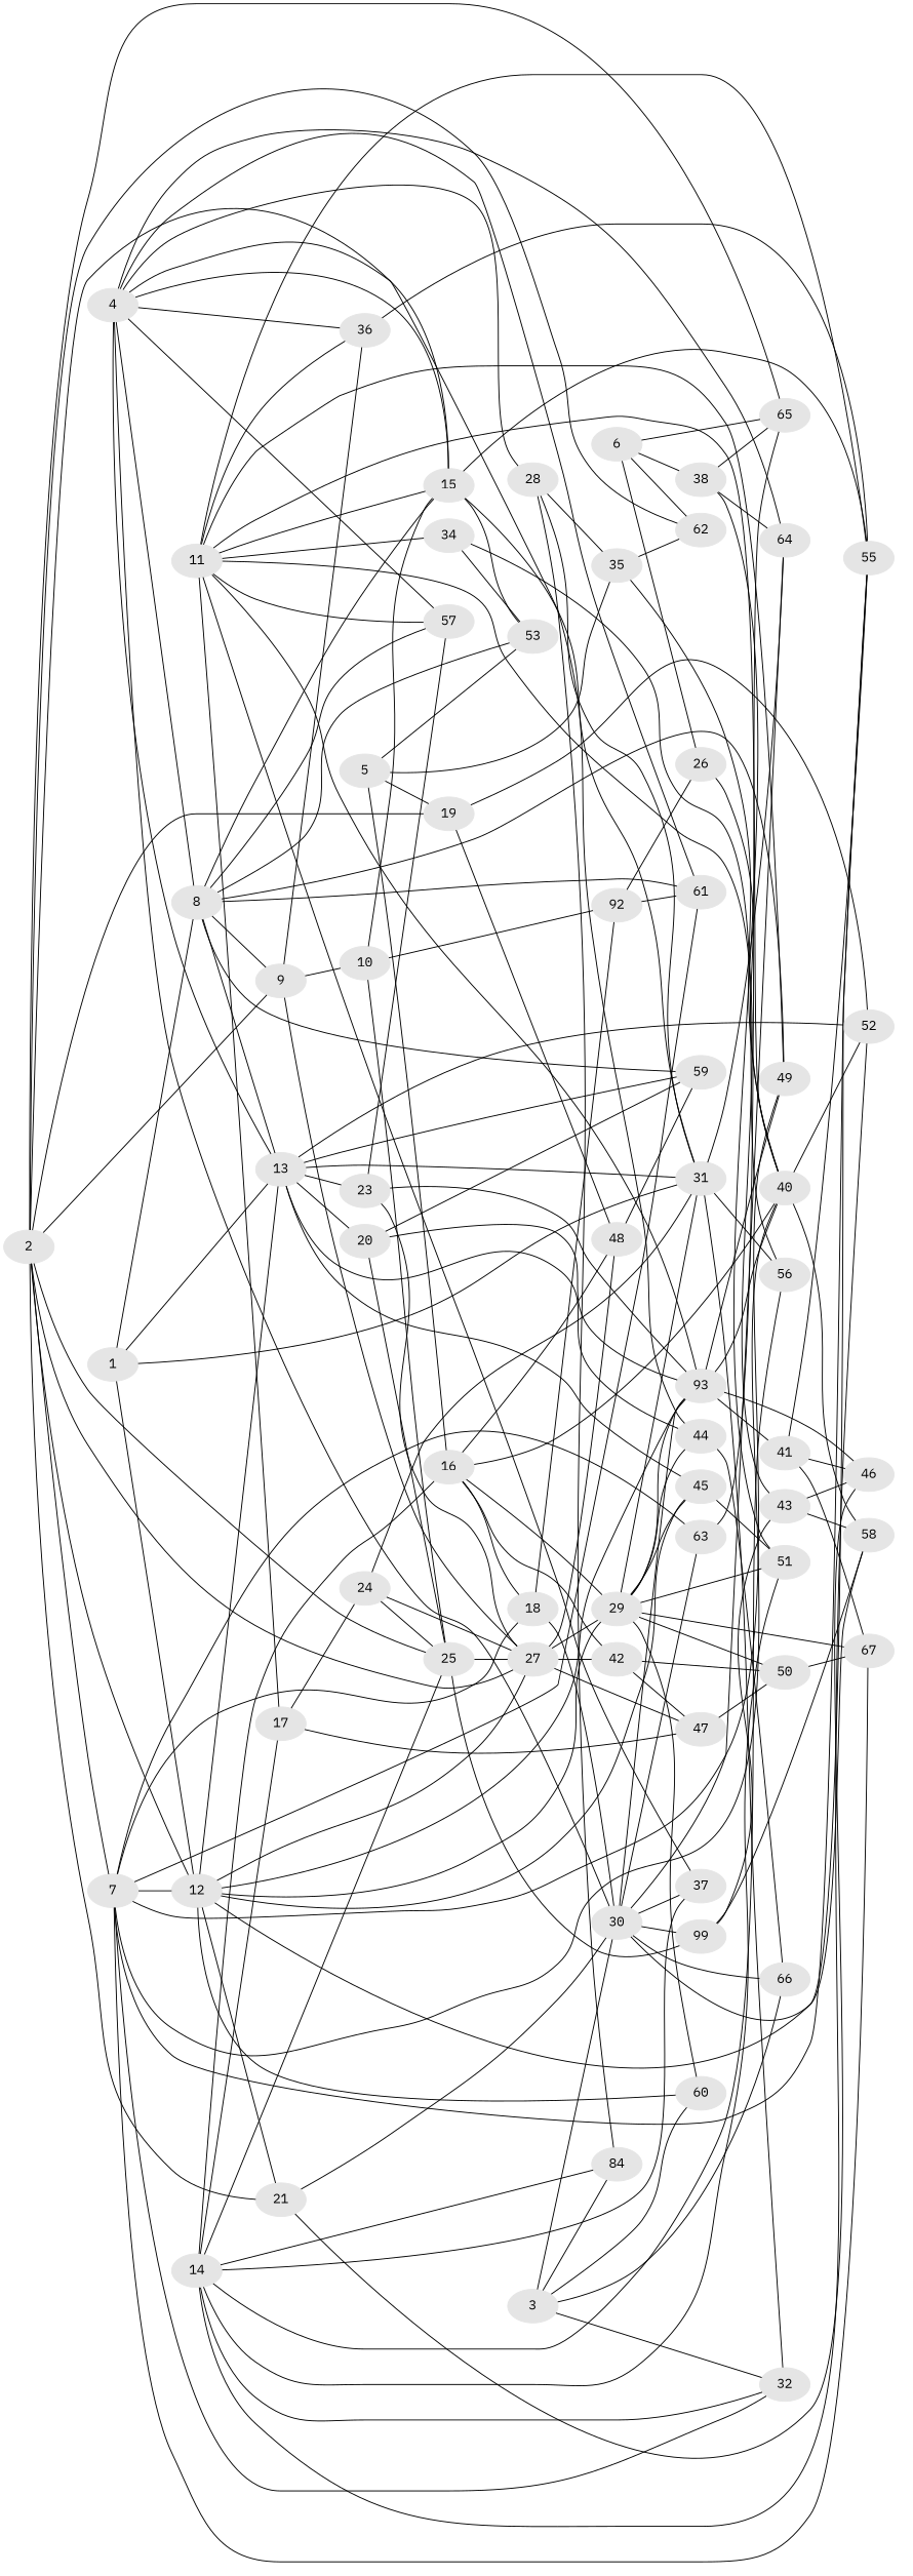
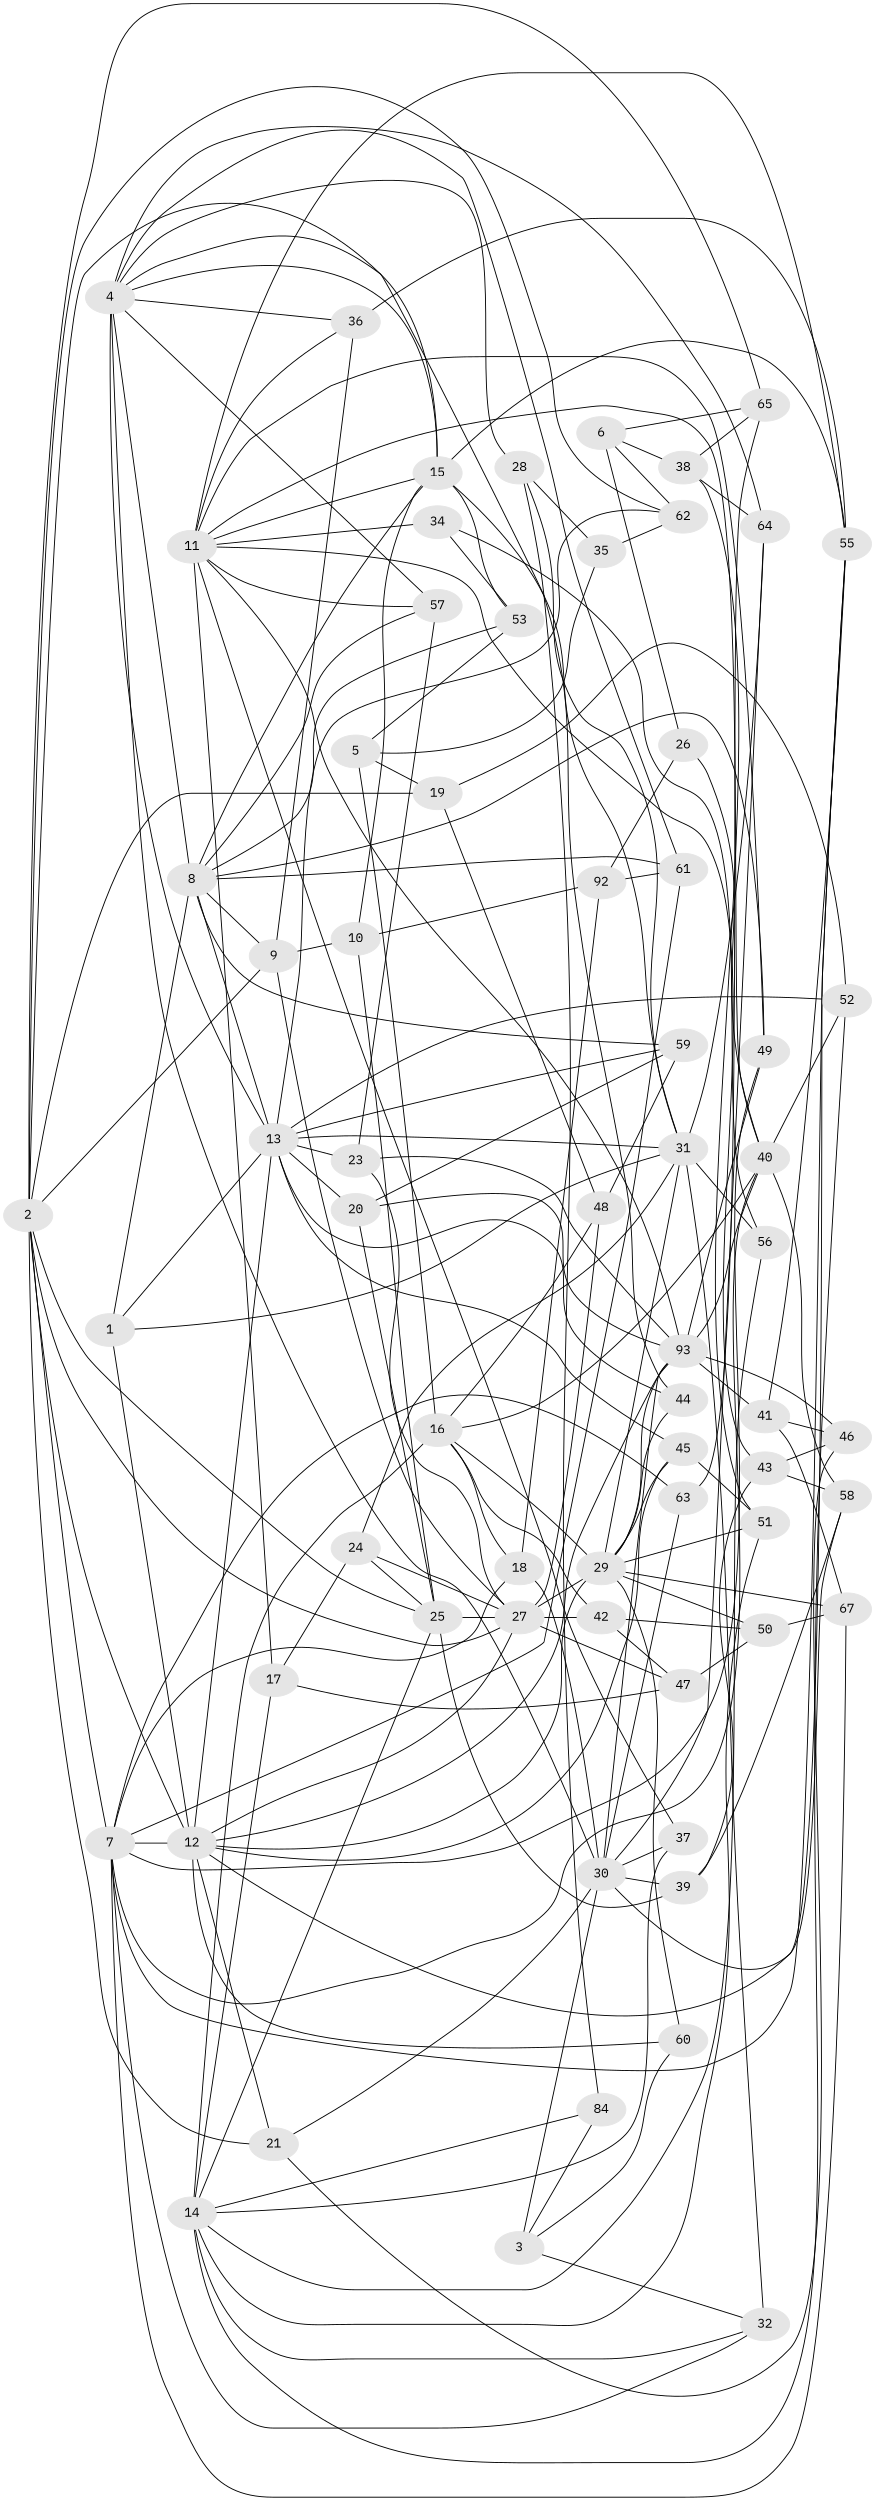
  graph {
    fontname="IBM Plex Mono"
    rankdir=LR
    node [color=gray90 fontname="IBM Plex Mono" style=filled]
    edge [fontname="IBM Plex Mono" weight=1.0]
    1
    8
    12
    13
    31
    9
    15
    57
    61
    53
    49
    59
    21
    27
    55
    n16 [label=93]
    29
    45
    60
    62
    44
    20
    23
    52
    32
    64
    56
    2
    7
    19
    25
    65
    18
    40
    63
    67
    36
    10
    48
    30
    46
-   39 [label=99]
+   39
    42
    47
    3
    n46 [label=84]
-   66
    37
    58
    4
    28
    35
    5
    16
    6
    26
    38
    51
    n59 [label=92]
    11
    17
    34
    43
    24
    41
    50
    14
    1 -- 8
    1 -- 12
    1 -- 13
    1 -- 31
    8 -- 13
    8 -- 9
    8 -- 15
    8 -- 57
    8 -- 61
    8 -- 53
    8 -- 49
    8 -- 59
    12 -- 13
    12 -- 21
    12 -- 27
    12 -- 55
    12 -- n16
    12 -- 29
    12 -- 45
    12 -- 60
    13 -- 31
    13 -- 59
    13 -- 45
+   13 -- 62
    13 -- 44
    13 -- 20
    13 -- 23
    13 -- 52
    31 -- 32
    31 -- 64
    31 -- 56
    9 -- 27 [weight=2.0]
    9 -- 36
    9 -- 10
    15 -- 31 [weight=2.0]
    15 -- 53
    15 -- 55
    21 -- 30
    21 -- 46
    27 -- 29
    27 -- 48
    27 -- 42
    27 -- 47
    n16 -- 49
    n16 -- 40
    n16 -- 46
    n16 -- 41
    29 -- 31
    29 -- n16
    29 -- 45
    29 -- 60 [weight=2.0]
    29 -- 44
    29 -- 67
    29 -- 51
    29 -- 50
    45 -- 51
-   44 -- 66
    20 -- 59
    20 -- n16
    20 -- 25
    23 -- 57
    23 -- 27
    23 -- n16
    2 -- 12
    2 -- 9
    2 -- 15
    2 -- 21
    2 -- 27
    2 -- 62
    2 -- 7
    2 -- 19
    2 -- 25
    2 -- 65
    7 -- 12 [weight=2.0]
    7 -- 61
    7 -- 49
    7 -- 55
    7 -- 32
    7 -- 18
    7 -- 40
    7 -- 63 [weight=2.0]
    7 -- 67
    19 -- 52
    19 -- 48
    25 -- 27 [weight=2.0]
    25 -- 39
    18 -- 30
    18 -- n59
    40 -- 52
    40 -- 58
    63 -- 65
    36 -- 55
    10 -- 15 [weight=2.0]
    10 -- 25 [weight=2.0]
    10 -- n59
    48 -- 59
    30 -- n16
    30 -- 64
    30 -- 63
    30 -- 39
-   30 -- 66 [weight=2.0]
    30 -- 37
    30 -- 58
    39 -- 58
    39 -- 43
    42 -- 47
    42 -- 50
    47 -- 50
    3 -- 60
    3 -- 32
    3 -- 30
    3 -- n46
-   3 -- 66
    4 -- 8
    4 -- 13
    4 -- 15
    4 -- 57
    4 -- 61
    4 -- 44
    4 -- 64
    4 -- 36
    4 -- 30
    4 -- 28
    28 -- 31
    28 -- n46
    28 -- 35
    35 -- 62
-   35 -- 40
    5 -- 53
    5 -- 19
    5 -- 35
    5 -- 16
    16 -- 29
    16 -- 18
    16 -- 40
    16 -- 48
    16 -- 42
    6 -- 62
    6 -- 65
    6 -- 26
    6 -- 38
    26 -- 40
    38 -- 64
    38 -- 65
    38 -- 51
    n59 -- 61
    n59 -- 26
    11 -- 15
    11 -- 57
    11 -- 49
    11 -- 55
    11 -- n16
    11 -- 40
    11 -- 36
    11 -- 37 [weight=2.0]
    11 -- 17
    11 -- 34
    11 -- 43
    17 -- 47
    17 -- 24
    34 -- 53
    34 -- 56
    43 -- 46
    43 -- 58
    24 -- 31
    24 -- 27
    24 -- 25
    41 -- 55
    41 -- 67
    41 -- 46
    50 -- 67
    14 -- 52
    14 -- 32
    14 -- 56 [weight=2.0]
    14 -- 25 [weight=2.0]
    14 -- n46 [weight=2.0]
    14 -- 37
    14 -- 16
    14 -- 51
    14 -- 17
  }
